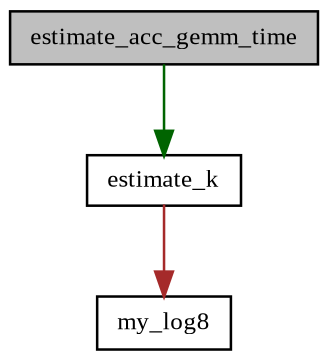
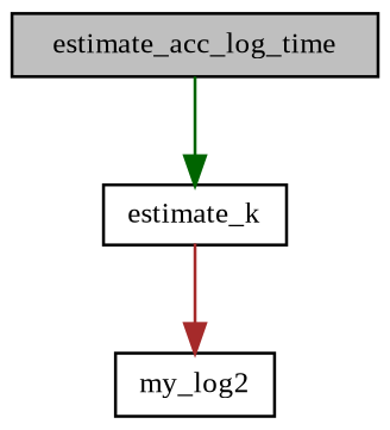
  digraph {
    fontname="Liberation Serif"
    rankdir=TB
    node [color=black fillcolor=white fontname="Liberation Serif" fontsize=10 shape=record style=filled]
    edge [fontname="Liberation Serif" fontsize=10 labelfontname=Helvetica labelfontsize=10 style=solid]
-   n1 [fillcolor=grey75 fontcolor=black height=0.2 label=estimate_acc_gemm_time width=0.4]
+   n1 [fillcolor=grey75 fontcolor=black height=0.2 label=estimate_acc_log_time width=0.4]
    n2 [height=0.2 label=estimate_k width=0.4]
-   n3 [height=0.2 label=my_log8 width=0.4]
+   n3 [height=0.2 label=my_log2 width=0.4]
    n1 -> n2 [color=darkgreen]
    n2 -> n3 [color=brown]
  }
